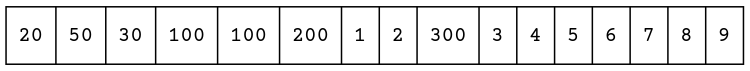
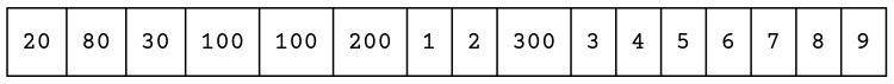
  digraph {
    rankdir=LR
    fontname="Courier Prime"
-   n1 [label="{ 20|50|30|100|100|200|1|2|300|3|4|5|6|7|8|9}" shape=record fontname="Courier Prime"]
+   n1 [label="{ 20|80|30|100|100|200|1|2|300|3|4|5|6|7|8|9}" shape=record fontname="Courier Prime"]
  }
